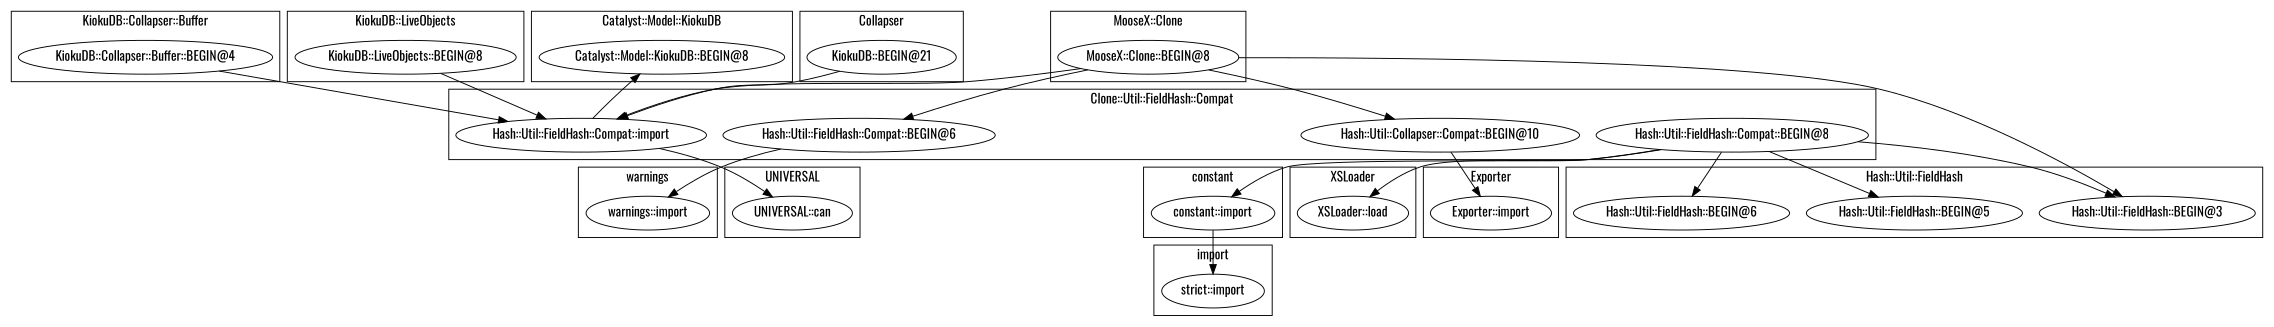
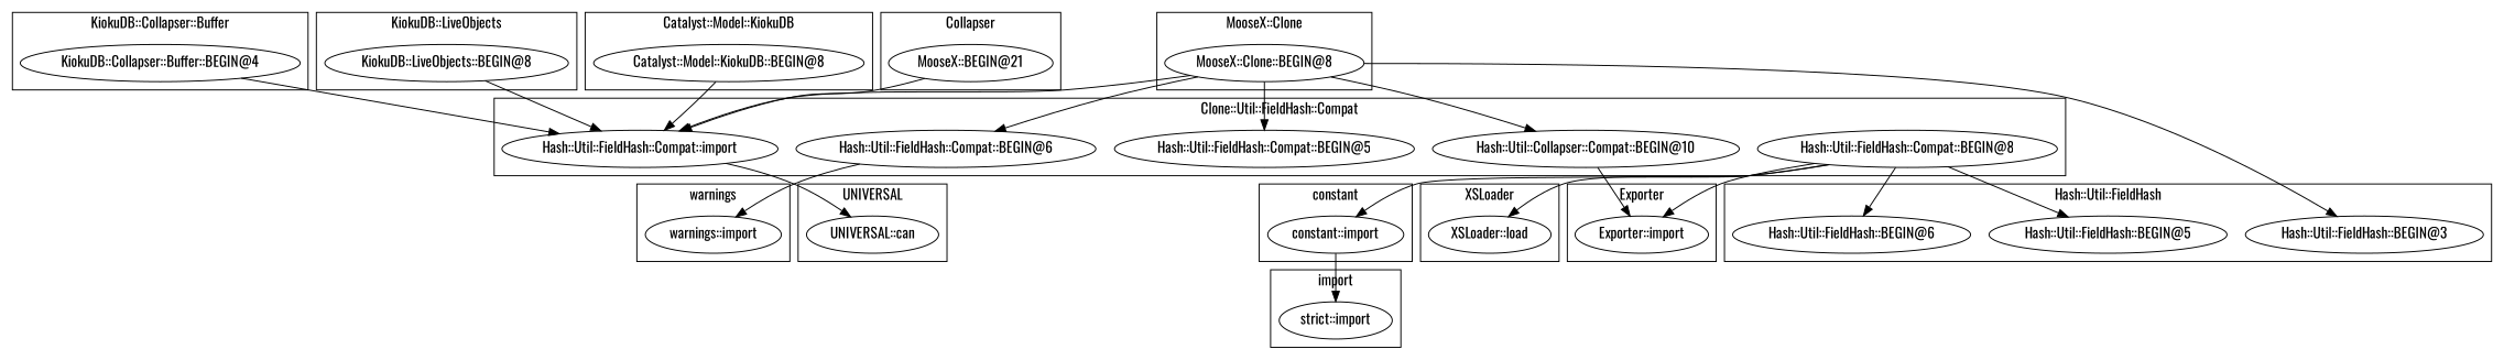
  digraph {
    fontname=Oswald
    node [fontname=Oswald]
    edge [fontname=Oswald]
    "KiokuDB::Collapser::Buffer::BEGIN@4"
    "constant::import"
    "KiokuDB::LiveObjects::BEGIN@8"
    "UNIVERSAL::can"
    "Catalyst::Model::KiokuDB::BEGIN@8"
    "warnings::import"
    "XSLoader::load"
    "Exporter::import"
    "Hash::Util::FieldHash::BEGIN@5"
    "Hash::Util::FieldHash::BEGIN@3"
    "Hash::Util::FieldHash::BEGIN@6"
    "MooseX::Clone::BEGIN@8"
+   "Hash::Util::FieldHash::Compat::BEGIN@5"
    "Hash::Util::FieldHash::Compat::BEGIN@6"
    "Hash::Util::FieldHash::Compat::import"
    "Hash::Util::FieldHash::Compat::BEGIN@8"
    n17 [label="Hash::Util::Collapser::Compat::BEGIN@10"]
-   "KiokuDB::BEGIN@21"
+   "KiokuDB::BEGIN@21" [label="MooseX::BEGIN@21"]
    "strict::import"
    subgraph cluster_1 {
      label="KiokuDB::Collapser::Buffer"
      "KiokuDB::Collapser::Buffer::BEGIN@4"
    }
    subgraph cluster_2 {
      label=constant
      "constant::import"
    }
    subgraph cluster_3 {
      label="KiokuDB::LiveObjects"
      "KiokuDB::LiveObjects::BEGIN@8"
    }
    subgraph cluster_4 {
      label=UNIVERSAL
      "UNIVERSAL::can"
    }
    subgraph cluster_5 {
      label="Catalyst::Model::KiokuDB"
      "Catalyst::Model::KiokuDB::BEGIN@8"
    }
    subgraph cluster_6 {
      label=warnings
      "warnings::import"
    }
    subgraph cluster_7 {
      label=XSLoader
      "XSLoader::load"
    }
    subgraph cluster_8 {
      label=Exporter
      "Exporter::import"
    }
    subgraph cluster_9 {
      label="Hash::Util::FieldHash"
      "Hash::Util::FieldHash::BEGIN@5"
      "Hash::Util::FieldHash::BEGIN@3"
      "Hash::Util::FieldHash::BEGIN@6"
    }
    subgraph cluster_10 {
      label="MooseX::Clone"
      "MooseX::Clone::BEGIN@8"
    }
    subgraph cluster_11 {
      label="Clone::Util::FieldHash::Compat"
+     "Hash::Util::FieldHash::Compat::BEGIN@5"
      "Hash::Util::FieldHash::Compat::BEGIN@6"
      "Hash::Util::FieldHash::Compat::import"
      "Hash::Util::FieldHash::Compat::BEGIN@8"
      n17
    }
    subgraph cluster_12 {
      label=Collapser
      "KiokuDB::BEGIN@21"
    }
    subgraph cluster_13 {
      label=import
      "strict::import"
    }
    "KiokuDB::Collapser::Buffer::BEGIN@4" -> "Hash::Util::FieldHash::Compat::import"
    "constant::import" -> "strict::import"
    "KiokuDB::LiveObjects::BEGIN@8" -> "Hash::Util::FieldHash::Compat::import"
-   "Hash::Util::FieldHash::Compat::import" -> "Catalyst::Model::KiokuDB::BEGIN@8"
+   "Catalyst::Model::KiokuDB::BEGIN@8" -> "Hash::Util::FieldHash::Compat::import"
    "MooseX::Clone::BEGIN@8" -> "Hash::Util::FieldHash::BEGIN@3"
+   "MooseX::Clone::BEGIN@8" -> "Hash::Util::FieldHash::Compat::BEGIN@5"
    "MooseX::Clone::BEGIN@8" -> "Hash::Util::FieldHash::Compat::BEGIN@6"
    "MooseX::Clone::BEGIN@8" -> "Hash::Util::FieldHash::Compat::import"
    "MooseX::Clone::BEGIN@8" -> n17
    "Hash::Util::FieldHash::Compat::BEGIN@6" -> "warnings::import"
    "Hash::Util::FieldHash::Compat::import" -> "UNIVERSAL::can"
    "Hash::Util::FieldHash::Compat::BEGIN@8" -> "constant::import"
    "Hash::Util::FieldHash::Compat::BEGIN@8" -> "XSLoader::load"
    "Hash::Util::FieldHash::Compat::BEGIN@8" -> "Hash::Util::FieldHash::BEGIN@5"
-   "Hash::Util::FieldHash::Compat::BEGIN@8" -> "Hash::Util::FieldHash::BEGIN@3"
+   "Hash::Util::FieldHash::Compat::BEGIN@8" -> "Exporter::import"
    "Hash::Util::FieldHash::Compat::BEGIN@8" -> "Hash::Util::FieldHash::BEGIN@6"
    n17 -> "Exporter::import"
    "KiokuDB::BEGIN@21" -> "Hash::Util::FieldHash::Compat::import"
  }
